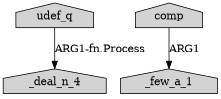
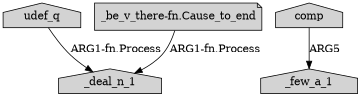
  digraph {
    node [shape=house style=filled]
    udef_q
-   _deal_n_1 [label=_deal_n_4]
+   _deal_n_1
+   "_be_v_there-fn.Cause_to_end" [shape=note]
    comp
    _few_a_1
    udef_q -> _deal_n_1 [label="ARG1-fn.Process"]
-   comp -> _few_a_1 [label=ARG1]
+   "_be_v_there-fn.Cause_to_end" -> _deal_n_1 [label="ARG1-fn.Process"]
+   comp -> _few_a_1 [label=ARG5]
  }
